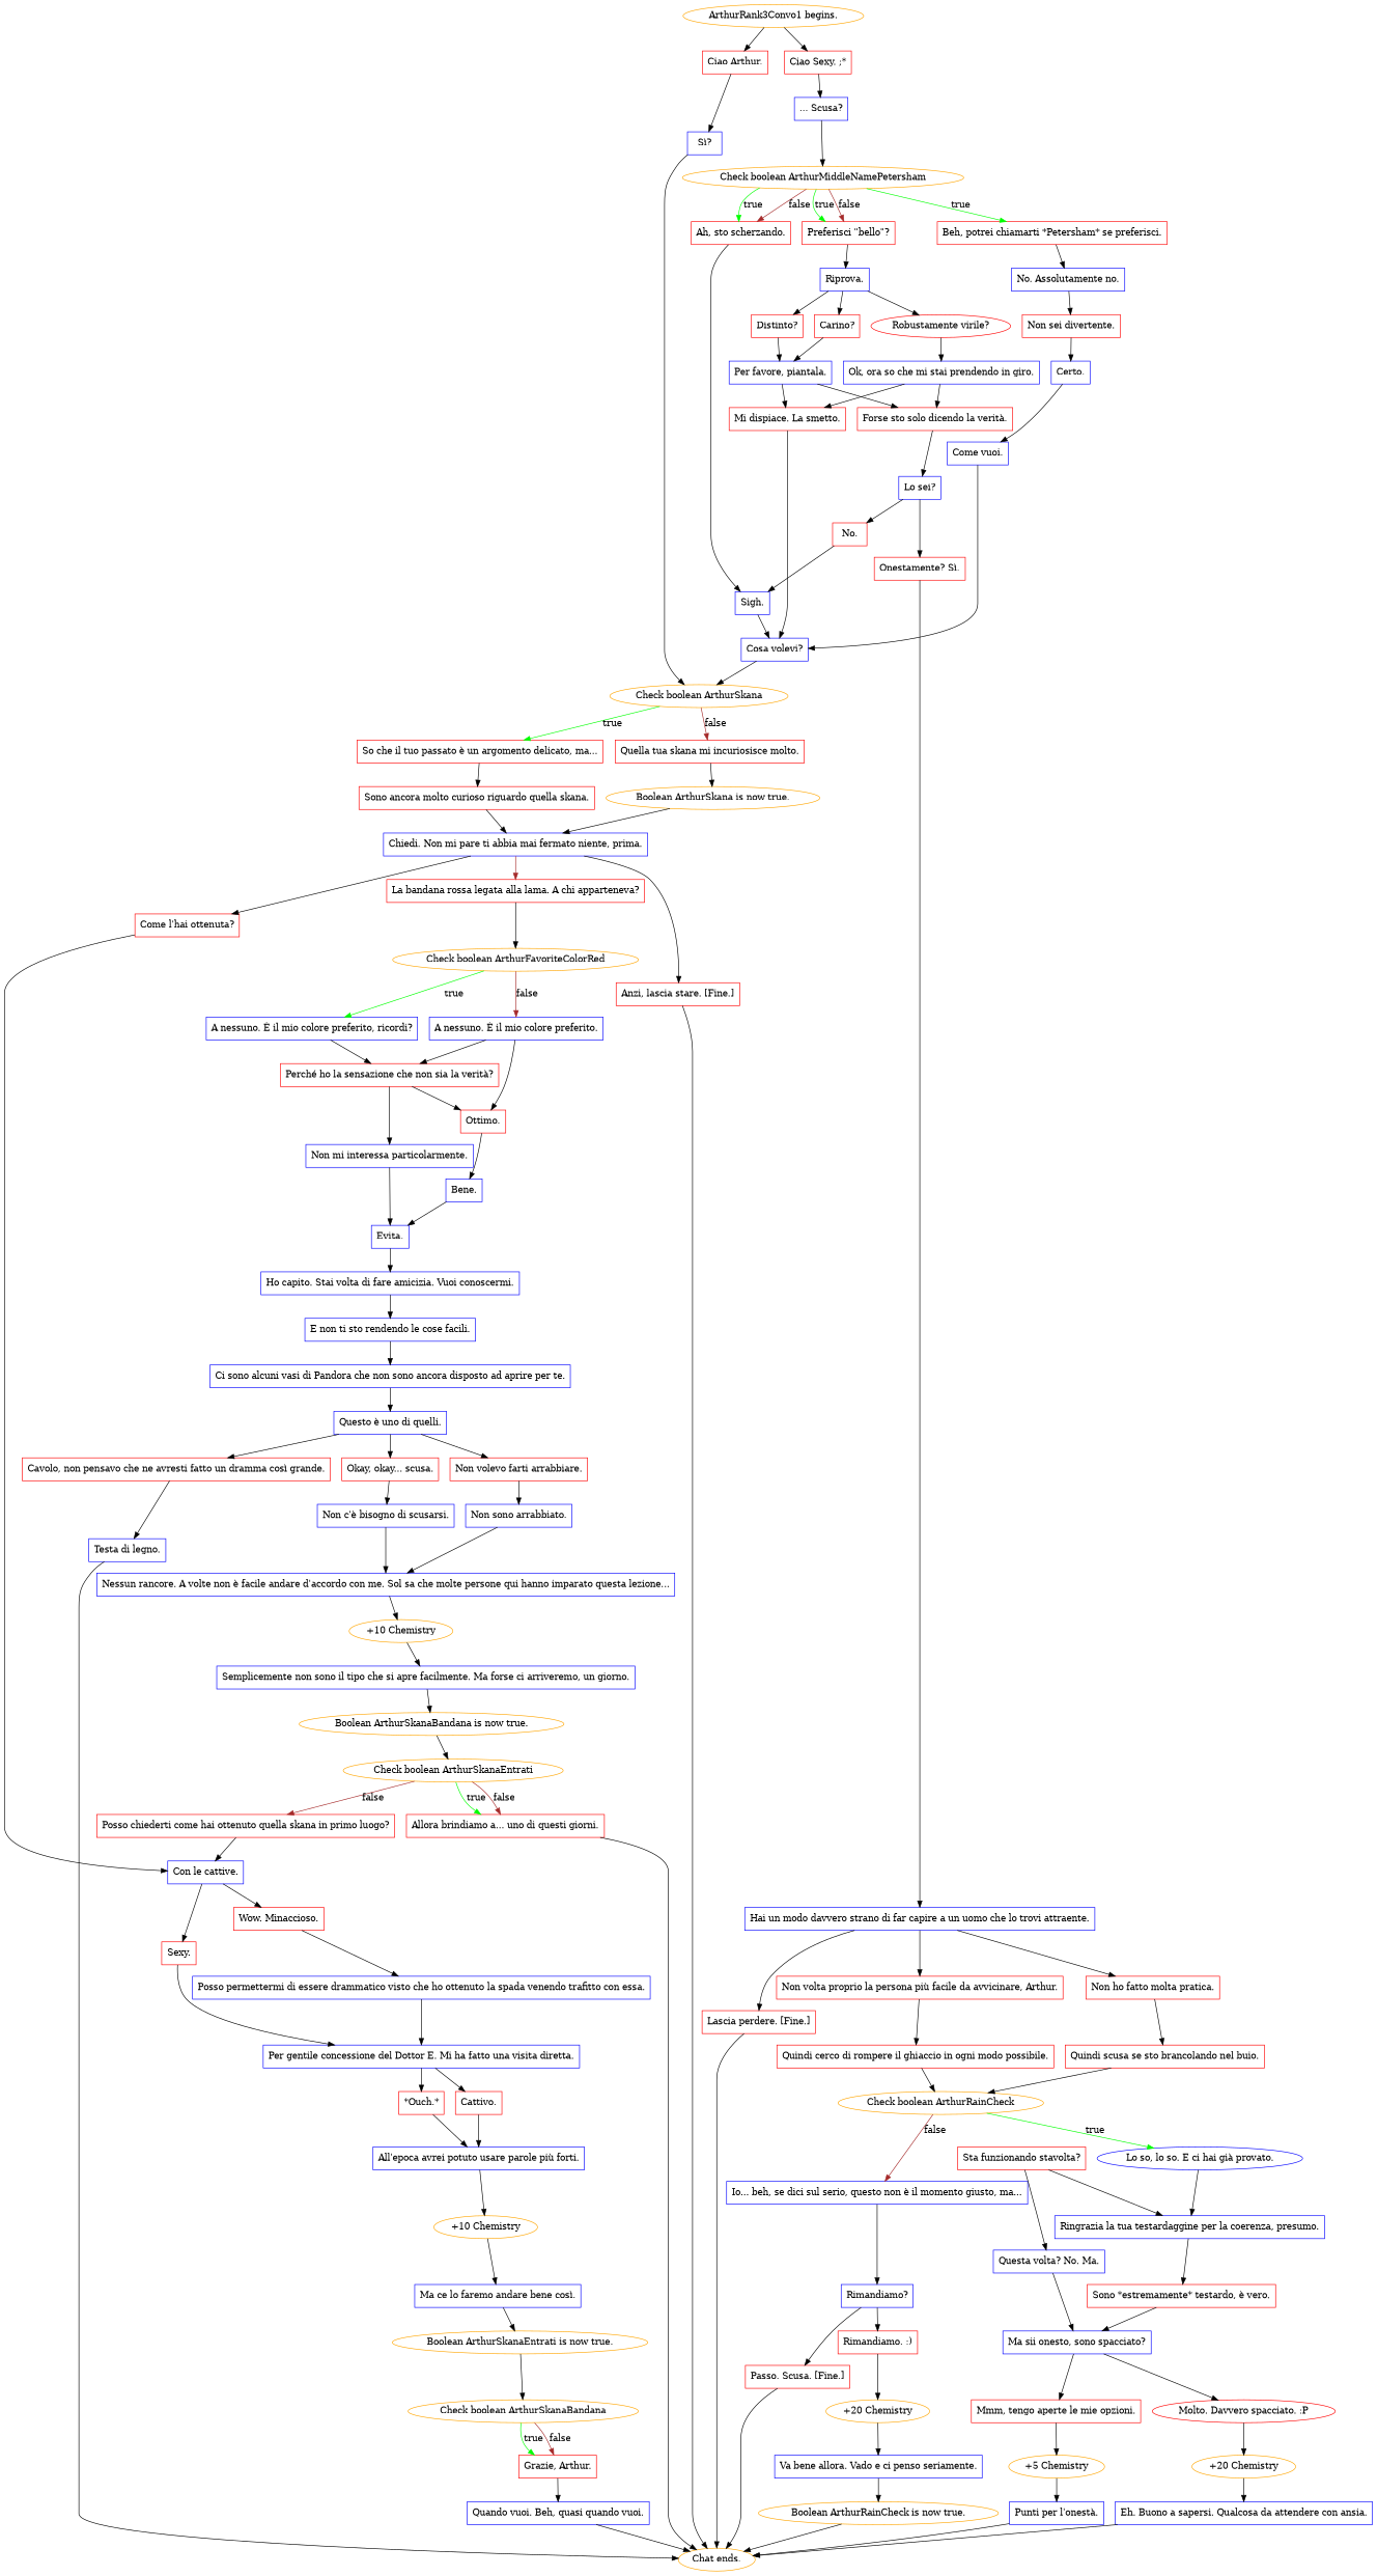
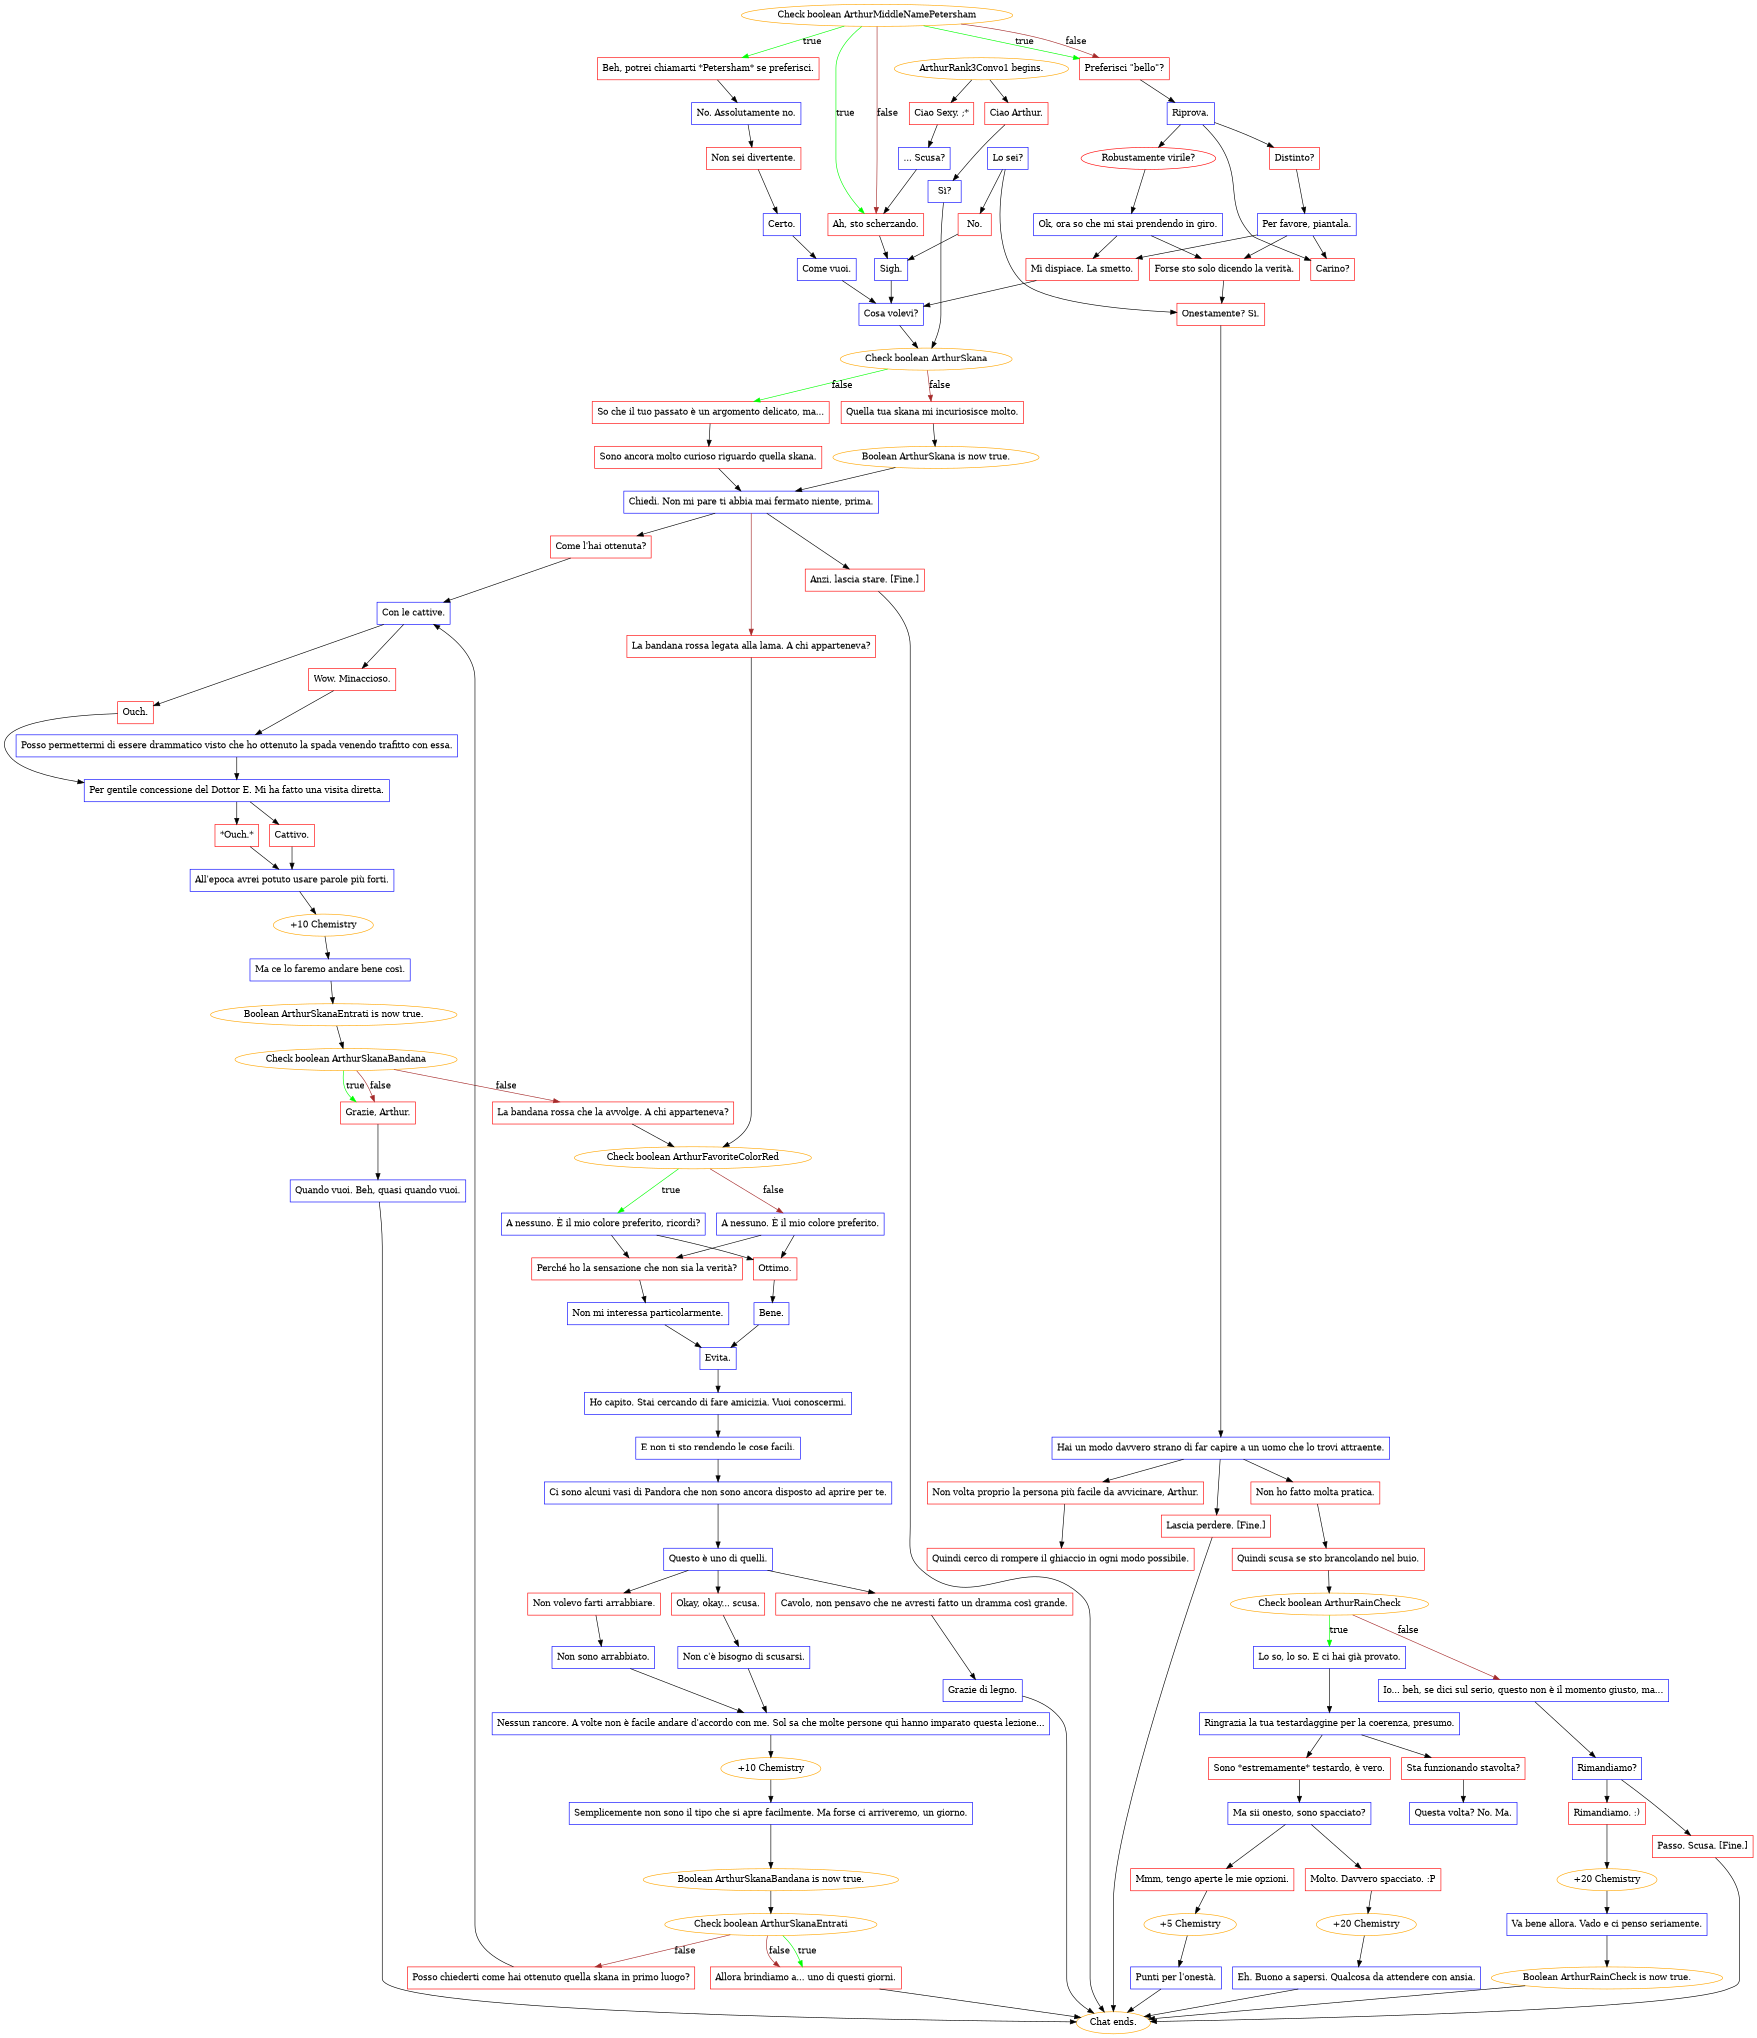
  digraph {
    node [color=red shape=box]
    "ArthurRank3Convo1 begins." [color=orange shape=""]
    n2 [label="Ciao Arthur."]
    n3 [label="Ciao Sexy. ;*"]
    n4 [color=blue label="Sì?"]
    n5 [color=blue label="... Scusa?"]
    n6 [color=orange label="Check boolean ArthurSkana" shape=""]
    n7 [color=orange label="Check boolean ArthurMiddleNamePetersham" shape=""]
    n8 [label="So che il tuo passato è un argomento delicato, ma..."]
    n9 [label="Quella tua skana mi incuriosisce molto."]
    n10 [label="Beh, potrei chiamarti *Petersham* se preferisci."]
    n11 [label="Preferisci \"bello\"?"]
    n12 [label="Ah, sto scherzando."]
    n13 [label="Sono ancora molto curioso riguardo quella skana."]
    n14 [color=orange label="Boolean ArthurSkana is now true." shape=""]
    n15 [color=blue label="No. Assolutamente no."]
    n16 [color=blue label="Riprova."]
    n17 [color=blue label="Sigh."]
    n18 [color=blue label="Chiedi. Non mi pare ti abbia mai fermato niente, prima."]
    n19 [label="Non sei divertente."]
    n20 [label="Carino?"]
    n21 [label="Distinto?"]
    n22 [label="Robustamente virile?" shape=ellipse]
    n23 [color=blue label="Cosa volevi?"]
    n24 [label="Come l'hai ottenuta?"]
    n25 [label="La bandana rossa legata alla lama. A chi apparteneva?"]
    n26 [label="Anzi, lascia stare. [Fine.]"]
    n27 [color=blue label="Certo."]
    n28 [color=blue label="Per favore, piantala."]
    n29 [color=blue label="Ok, ora so che mi stai prendendo in giro."]
    n30 [color=blue label="Con le cattive."]
    n31 [color=orange label="Check boolean ArthurFavoriteColorRed" shape=""]
    "Chat ends." [color=orange shape=""]
    n33 [color=blue label="Come vuoi."]
    n34 [label="Mi dispiace. La smetto."]
    n35 [label="Forse sto solo dicendo la verità."]
-   n36 [label="Sexy."]
+   n36 [label="Ouch."]
    n37 [label="Wow. Minaccioso."]
    n38 [color=blue label="A nessuno. È il mio colore preferito, ricordi?"]
    n39 [color=blue label="A nessuno. È il mio colore preferito."]
    n40 [color=blue label="Lo sei?"]
    n41 [color=blue label="Per gentile concessione del Dottor E. Mi ha fatto una visita diretta."]
    n42 [color=blue label="Posso permettermi di essere drammatico visto che ho ottenuto la spada venendo trafitto con essa."]
    n43 [label="Perché ho la sensazione che non sia la verità?"]
    n44 [label="Ottimo."]
    n45 [label="No."]
    n46 [label="Onestamente? Sì."]
    n47 [label="*Ouch.*"]
    n48 [label="Cattivo."]
    n49 [color=blue label="Non mi interessa particolarmente."]
    n50 [color=blue label="Bene."]
    n51 [color=blue label="Hai un modo davvero strano di far capire a un uomo che lo trovi attraente."]
    n52 [color=blue label="All'epoca avrei potuto usare parole più forti."]
    n53 [color=blue label="Evita."]
    n54 [label="Non volta proprio la persona più facile da avvicinare, Arthur."]
    n55 [label="Non ho fatto molta pratica."]
    n56 [label="Lascia perdere. [Fine.]"]
    n57 [color=orange label="+10 Chemistry" shape=""]
-   n58 [color=blue label="Ho capito. Stai volta di fare amicizia. Vuoi conoscermi."]
+   n58 [color=blue label="Ho capito. Stai cercando di fare amicizia. Vuoi conoscermi."]
    n59 [label="Quindi cerco di rompere il ghiaccio in ogni modo possibile."]
    n60 [label="Quindi scusa se sto brancolando nel buio."]
    n61 [color=blue label="Ma ce lo faremo andare bene così."]
    n62 [color=blue label="E non ti sto rendendo le cose facili."]
    n63 [color=orange label="Check boolean ArthurRainCheck" shape=""]
    n64 [color=orange label="Boolean ArthurSkanaEntrati is now true." shape=""]
    n65 [color=blue label="Ci sono alcuni vasi di Pandora che non sono ancora disposto ad aprire per te."]
-   n66 [color=blue label="Lo so, lo so. E ci hai già provato." shape=ellipse]
+   n66 [color=blue label="Lo so, lo so. E ci hai già provato."]
    n67 [color=blue label="Io... beh, se dici sul serio, questo non è il momento giusto, ma..."]
    n68 [color=orange label="Check boolean ArthurSkanaBandana" shape=""]
    n69 [color=blue label="Questo è uno di quelli."]
    n70 [color=blue label="Ringrazia la tua testardaggine per la coerenza, presumo."]
    n71 [color=blue label="Rimandiamo?"]
    n72 [label="Grazie, Arthur."]
+   n73 [label="La bandana rossa che la avvolge. A chi apparteneva?"]
    n74 [label="Non volevo farti arrabbiare."]
    n75 [label="Okay, okay... scusa."]
    n76 [label="Cavolo, non pensavo che ne avresti fatto un dramma così grande."]
    n77 [label="Sono *estremamente* testardo, è vero."]
    n78 [label="Sta funzionando stavolta?"]
    n79 [label="Rimandiamo. :)"]
    n80 [label="Passo. Scusa. [Fine.]"]
    n81 [color=blue label="Quando vuoi. Beh, quasi quando vuoi."]
    n82 [color=blue label="Non sono arrabbiato."]
    n83 [color=blue label="Non c'è bisogno di scusarsi."]
-   n84 [color=blue label="Testa di legno."]
+   n84 [color=blue label="Grazie di legno."]
    n85 [color=blue label="Ma sii onesto, sono spacciato?"]
    n86 [color=blue label="Questa volta? No. Ma."]
    n87 [color=orange label="+20 Chemistry" shape=""]
    n88 [color=blue label="Nessun rancore. A volte non è facile andare d'accordo con me. Sol sa che molte persone qui hanno imparato questa lezione..."]
-   n89 [label="Molto. Davvero spacciato. :P" shape=ellipse]
+   n89 [label="Molto. Davvero spacciato. :P"]
    n90 [label="Mmm, tengo aperte le mie opzioni."]
    n91 [color=blue label="Va bene allora. Vado e ci penso seriamente."]
    n92 [color=orange label="+10 Chemistry" shape=""]
    n93 [color=orange label="+20 Chemistry" shape=""]
    n94 [color=orange label="+5 Chemistry" shape=""]
    n95 [color=orange label="Boolean ArthurRainCheck is now true." shape=""]
    n96 [color=blue label="Semplicemente non sono il tipo che si apre facilmente. Ma forse ci arriveremo, un giorno."]
    n97 [color=blue label="Eh. Buono a sapersi. Qualcosa da attendere con ansia."]
    n98 [color=blue label="Punti per l'onestà."]
    n99 [color=orange label="Boolean ArthurSkanaBandana is now true." shape=""]
    n100 [color=orange label="Check boolean ArthurSkanaEntrati" shape=""]
    n101 [label="Allora brindiamo a... uno di questi giorni."]
    n102 [label="Posso chiederti come hai ottenuto quella skana in primo luogo?"]
    "ArthurRank3Convo1 begins." -> n2
    "ArthurRank3Convo1 begins." -> n3
    n2 -> n4
    n3 -> n5
    n4 -> n6
-   n5 -> n7
-   n6 -> n8 [color=green label=true]
+   n5 -> n12
+   n6 -> n8 [color=green label=false]
    n6 -> n9 [color=brown label=false]
    n7 -> n10 [color=green label=true]
    n7 -> n11 [color=green label=true]
    n7 -> n11 [color=brown label=false]
    n7 -> n12 [color=green label=true]
    n7 -> n12 [color=brown label=false]
    n8 -> n13
    n9 -> n14
    n10 -> n15
    n11 -> n16
    n12 -> n17
    n13 -> n18
    n14 -> n18
    n15 -> n19
    n16 -> n20
    n16 -> n21
    n16 -> n22
    n17 -> n23
    n18 -> n24
    n18 -> n25 [color=brown]
    n18 -> n26
    n19 -> n27
-   n20 -> n28
+   n28 -> n20
    n21 -> n28
    n22 -> n29
    n23 -> n6
    n24 -> n30
    n25 -> n31
    n26 -> "Chat ends."
    n27 -> n33
    n28 -> n34
    n28 -> n35
    n29 -> n34
    n29 -> n35
    n30 -> n36
    n30 -> n37
    n31 -> n38 [color=green label=true]
    n31 -> n39 [color=brown label=false]
    n33 -> n23
    n34 -> n23
-   n35 -> n40
+   n35 -> n46
    n36 -> n41
    n37 -> n42
    n38 -> n43
-   n43 -> n44
+   n38 -> n44
    n39 -> n43
    n39 -> n44
    n40 -> n45
    n40 -> n46
    n41 -> n47
    n41 -> n48
    n42 -> n41
    n43 -> n49
    n44 -> n50
    n45 -> n17
    n46 -> n51
    n47 -> n52
    n48 -> n52
    n49 -> n53
    n50 -> n53
    n51 -> n54
    n51 -> n55
    n51 -> n56
    n52 -> n57
    n53 -> n58
    n54 -> n59
    n55 -> n60
    n56 -> "Chat ends."
    n57 -> n61
    n58 -> n62
-   n59 -> n63
    n60 -> n63
    n61 -> n64
    n62 -> n65
    n63 -> n66 [color=green label=true]
    n63 -> n67 [color=brown label=false]
    n64 -> n68
    n65 -> n69
    n66 -> n70
    n67 -> n71
    n68 -> n72 [color=green label=true]
    n68 -> n72 [color=brown label=false]
+   n68 -> n73 [color=brown label=false]
    n69 -> n74
    n69 -> n75
    n69 -> n76
    n70 -> n77
-   n78 -> n70
+   n70 -> n78
    n71 -> n79
    n71 -> n80
    n72 -> n81
+   n73 -> n31
    n74 -> n82
    n75 -> n83
    n76 -> n84
    n77 -> n85
    n78 -> n86
    n79 -> n87
    n80 -> "Chat ends."
    n81 -> "Chat ends."
    n82 -> n88
    n83 -> n88
    n84 -> "Chat ends."
    n85 -> n89
    n85 -> n90
-   n86 -> n85
    n87 -> n91
    n88 -> n92
    n89 -> n93
    n90 -> n94
    n91 -> n95
    n92 -> n96
    n93 -> n97
    n94 -> n98
    n95 -> "Chat ends."
    n96 -> n99
    n97 -> "Chat ends."
    n98 -> "Chat ends."
    n99 -> n100
    n100 -> n101 [color=green label=true]
    n100 -> n101 [color=brown label=false]
    n100 -> n102 [color=brown label=false]
    n101 -> "Chat ends."
    n102 -> n30
  }
